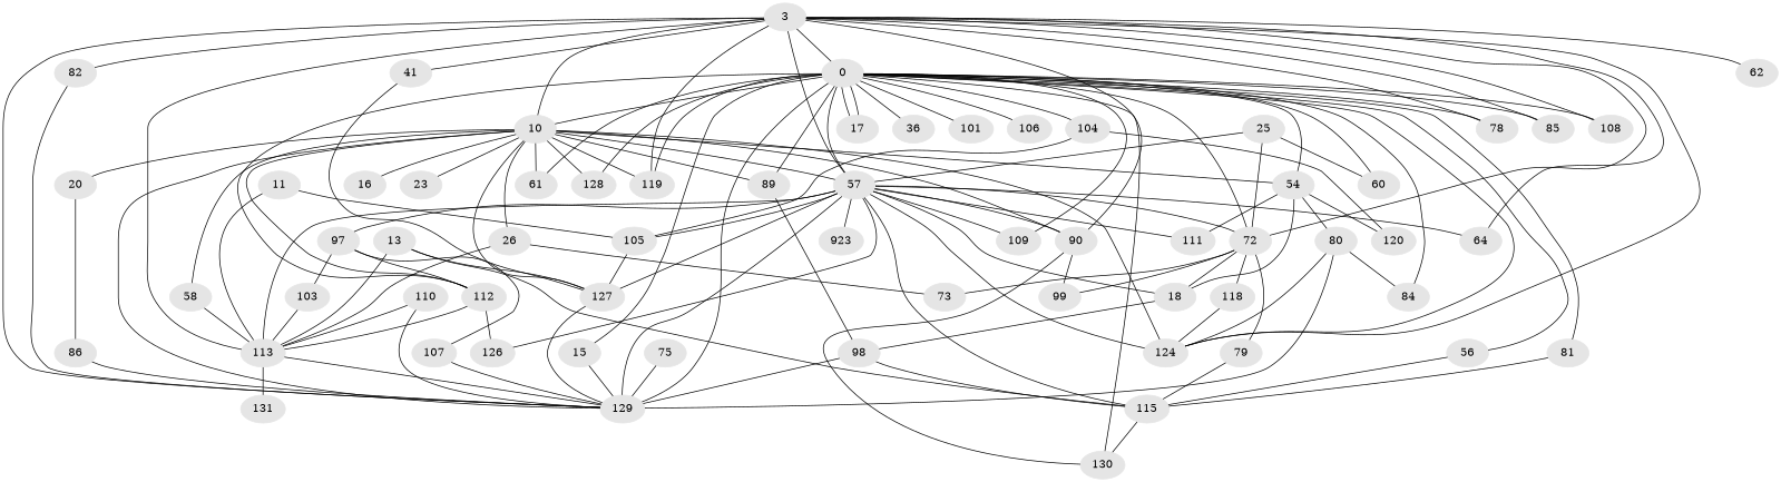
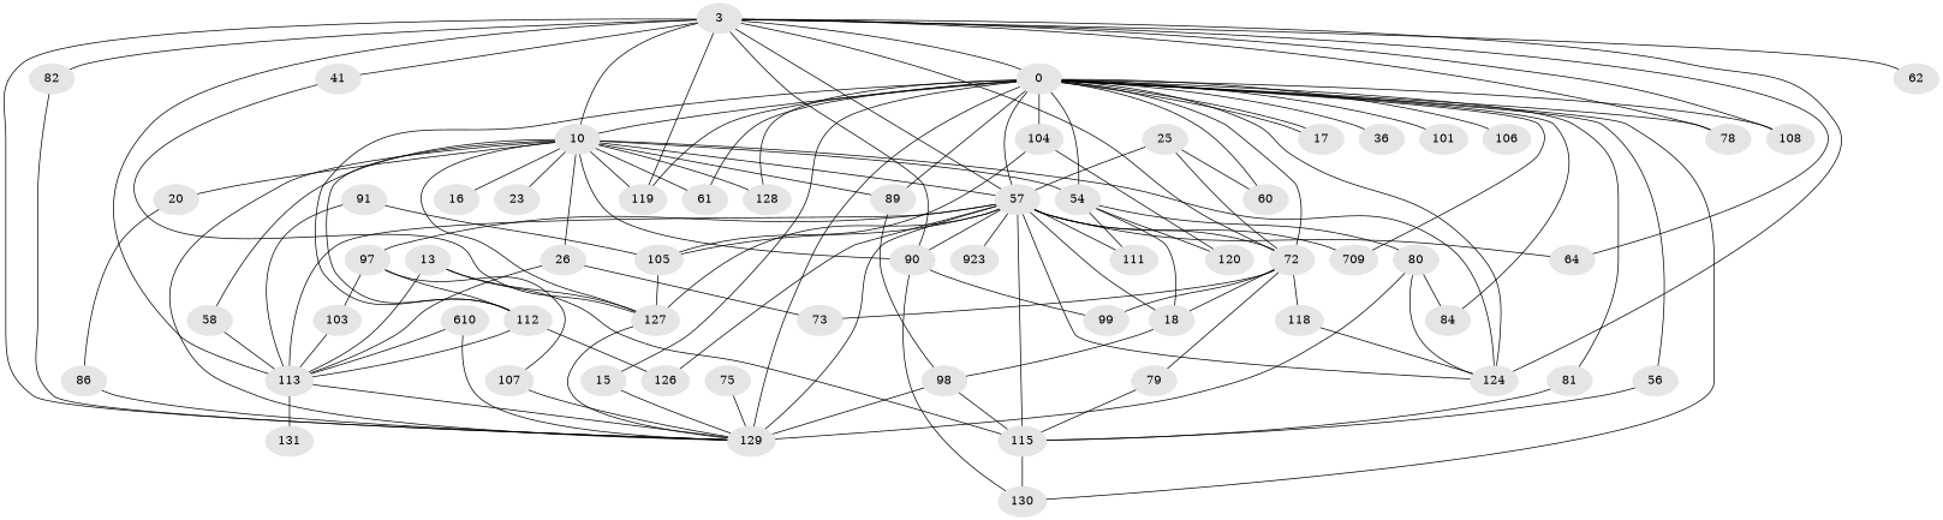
  graph {
    node [color=gray90 style=filled]
    3 [super="+1"]
    n2 [label=0 super="+4"]
    10 [super="+7"]
    41
    57 [super="+29+8"]
    62
    72 [super="+45+71"]
    78 [super="+47+68"]
    82
-   85
    90 [super="+50+70"]
    n12 [label=64]
    108
    113 [super="+74+95+96"]
    119 [super="+117"]
    124 [super="+114"]
    129 [super="+28+121+122+9"]
    15
    17
    36
    54 [super="+14"]
    56
    60
    61
    81
    84
    89 [super="+59"]
    101
    104 [super="+77"]
    106
-   109
+   109 [label=709]
    112 [super="+18"]
    128 [super="+69"]
    130 [super="+93"]
    n35 [label=16]
    20
    23
    26
    58
    127 [super="+53+52"]
    n41 [label=18 super="+87"]
    111
    115 [super="+21+63"]
    97
    105 [super="+43"]
    n46 [label=923]
    126
    73
    79
    99
    118
    131
    80 [super="+55+44"]
    120
    98 [super="+46+48"]
    86
    25
    103
    107
    75
    n61 [label=13 super="+76"]
-   91 [label=11]
-   110
+   91
+   110 [label=610]
    3 -- n2 [weight=4]
    3 -- 10 [weight=4]
    3 -- 41
    3 -- 57 [weight=5]
    3 -- 62 [weight=2]
    3 -- 72
    3 -- 78
    3 -- 82
-   3 -- 85
    3 -- 90
    3 -- n12
    3 -- 108
    3 -- 113 [weight=5]
    3 -- 119
    3 -- 124
    3 -- 129 [weight=4]
    n2 -- 10 [weight=4]
    n2 -- 57 [weight=4]
    n2 -- 72 [weight=4]
    n2 -- 78 [weight=2]
-   n2 -- 85
    n2 -- 108
    n2 -- 119
    n2 -- 124 [weight=2]
    n2 -- 129 [weight=8]
    n2 -- 15
    n2 -- 17
    n2 -- 17
    n2 -- 36 [weight=2]
    n2 -- 54
    n2 -- 56
    n2 -- 60
    n2 -- 61
    n2 -- 81
    n2 -- 84
    n2 -- 89
    n2 -- 101
    n2 -- 104 [weight=2]
    n2 -- 106 [weight=2]
    n2 -- 109
    n2 -- 112
    n2 -- 128
    n2 -- 130
    10 -- 57 [weight=4]
    10 -- 90 [weight=2]
    10 -- 119
    10 -- 124 [weight=3]
    10 -- 129 [weight=6]
    10 -- 54 [weight=2]
    10 -- 61
    10 -- 89
    10 -- 112 [weight=2]
    10 -- 128
    10 -- n35 [weight=2]
    10 -- 20 [weight=2]
    10 -- 23 [weight=2]
    10 -- 26 [weight=2]
    10 -- 58
    10 -- 127 [weight=4]
    41 -- 127
    57 -- 72 [weight=2]
    57 -- 90
    57 -- n12
    57 -- 113 [weight=2]
    57 -- 124 [weight=2]
    57 -- 129 [weight=8]
    57 -- 109
    57 -- 127
    57 -- n41
    57 -- 111
    57 -- 115 [weight=3]
    57 -- 97
    57 -- 105 [weight=2]
    57 -- n46 [weight=2]
    57 -- 126
    72 -- n41
    72 -- 73
    72 -- 79
    72 -- 99
    72 -- 118
    82 -- 129
    90 -- 130
    90 -- 99
    113 -- 129 [weight=2]
    113 -- 131 [weight=2]
    15 -- 129
    54 -- n41
    54 -- 111
    54 -- 80 [weight=2]
    54 -- 120
    56 -- 115
    81 -- 115
    89 -- 98
    104 -- 105
    104 -- 120
    112 -- 113
    112 -- 126
    20 -- 86
    26 -- 113
    26 -- 73
    58 -- 113
    127 -- 129
    n41 -- 98
    115 -- 130
    97 -- 112
    97 -- 103
    97 -- 107
    105 -- 127
    79 -- 115
    118 -- 124
    80 -- 124
    80 -- 129
    80 -- 84
    98 -- 129 [weight=3]
    98 -- 115
    86 -- 129
    25 -- 57 [weight=2]
    25 -- 72 [weight=2]
    25 -- 60
    103 -- 113
    107 -- 129
    75 -- 129 [weight=2]
    n61 -- 113
    n61 -- 127
    n61 -- 115
    91 -- 113
    91 -- 105
    110 -- 113
    110 -- 129
  }
